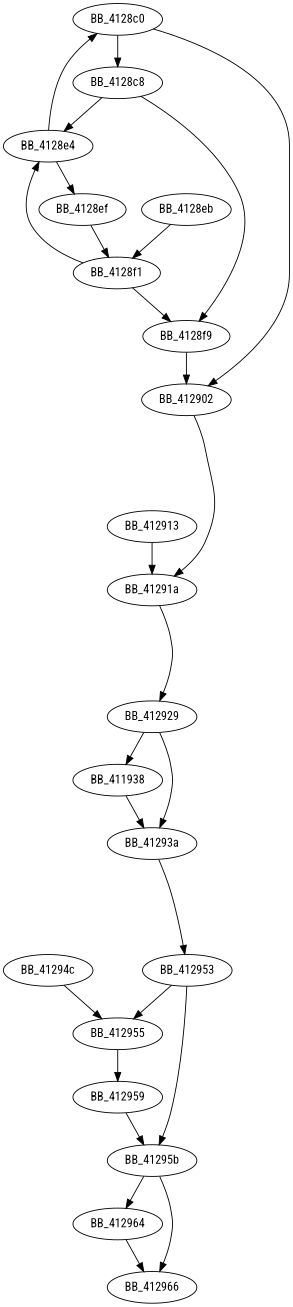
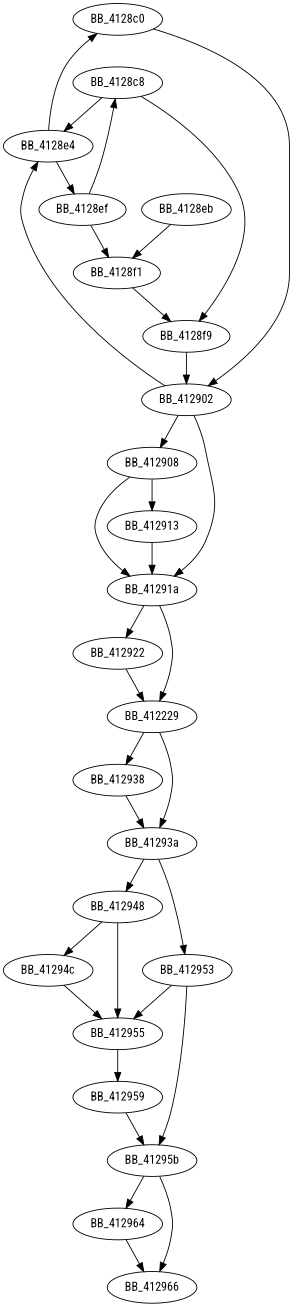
  digraph {
    fontname="Roboto Condensed"
    node [fontname="Roboto Condensed"]
    edge [fontname="Roboto Condensed"]
    BB_4128c0
    BB_4128c8
    BB_412902
    BB_4128e4
    BB_4128f9
+   BB_412908
    BB_41291a
    BB_4128ef
    BB_412913
-   BB_412929
+   BB_412922
+   BB_412929 [label=BB_412229]
    BB_4128eb
    BB_4128f1
-   BB_412938 [label=BB_411938]
+   BB_412938
    BB_41293a
+   BB_412948
    BB_412953
    BB_41294c
    BB_412955
    BB_41295b
    BB_412959
    BB_412964
    BB_412966
-   BB_4128c0 -> BB_4128c8
+   BB_4128ef -> BB_4128c8
    BB_4128c0 -> BB_412902
    BB_4128c8 -> BB_4128e4
    BB_4128c8 -> BB_4128f9
+   BB_412902 -> BB_412908
    BB_412902 -> BB_41291a
    BB_4128e4 -> BB_4128c0
    BB_4128e4 -> BB_4128ef
    BB_4128f9 -> BB_412902
+   BB_412908 -> BB_41291a
+   BB_412908 -> BB_412913
+   BB_41291a -> BB_412922
    BB_41291a -> BB_412929
    BB_4128ef -> BB_4128f1
    BB_412913 -> BB_41291a
+   BB_412922 -> BB_412929
    BB_412929 -> BB_412938
    BB_412929 -> BB_41293a
    BB_4128eb -> BB_4128f1
-   BB_4128f1 -> BB_4128e4
+   BB_412902 -> BB_4128e4
    BB_4128f1 -> BB_4128f9
    BB_412938 -> BB_41293a
+   BB_41293a -> BB_412948
    BB_41293a -> BB_412953
+   BB_412948 -> BB_41294c
+   BB_412948 -> BB_412955
    BB_412953 -> BB_412955
    BB_412953 -> BB_41295b
    BB_41294c -> BB_412955
    BB_412955 -> BB_412959
    BB_41295b -> BB_412964
    BB_41295b -> BB_412966
    BB_412959 -> BB_41295b
    BB_412964 -> BB_412966
  }
